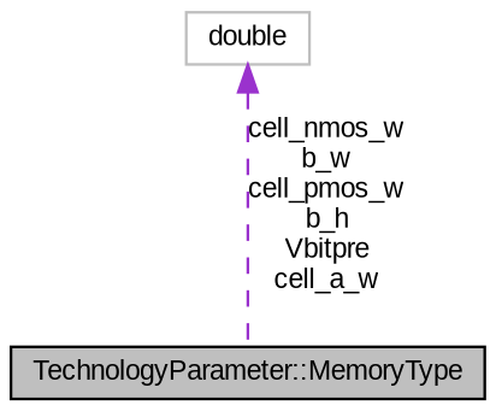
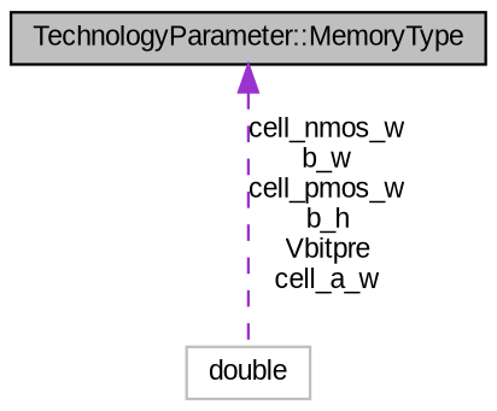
  digraph {
    fontname="Liberation Sans"
    node [fontname="Liberation Sans" fontsize=10 shape=record]
    n1 [color=black fillcolor=grey75 fontcolor=black height=0.2 label="TechnologyParameter::MemoryType" style=filled width=0.4]
    n2 [color=grey75 height=0.2 label=double width=0.4]
-   n2 -> n1 [color=darkorchid3 dir=back fontname="Liberation Sans" fontsize=10 label="cell_nmos_w\nb_w\ncell_pmos_w\nb_h\nVbitpre\ncell_a_w" labelfontname=FreeSans labelfontsize=10 style=dashed]
+   n1 -> n2 [color=darkorchid3 dir=back fontname="Liberation Sans" fontsize=10 label="cell_nmos_w\nb_w\ncell_pmos_w\nb_h\nVbitpre\ncell_a_w" labelfontname=FreeSans labelfontsize=10 style=dashed]
  }
